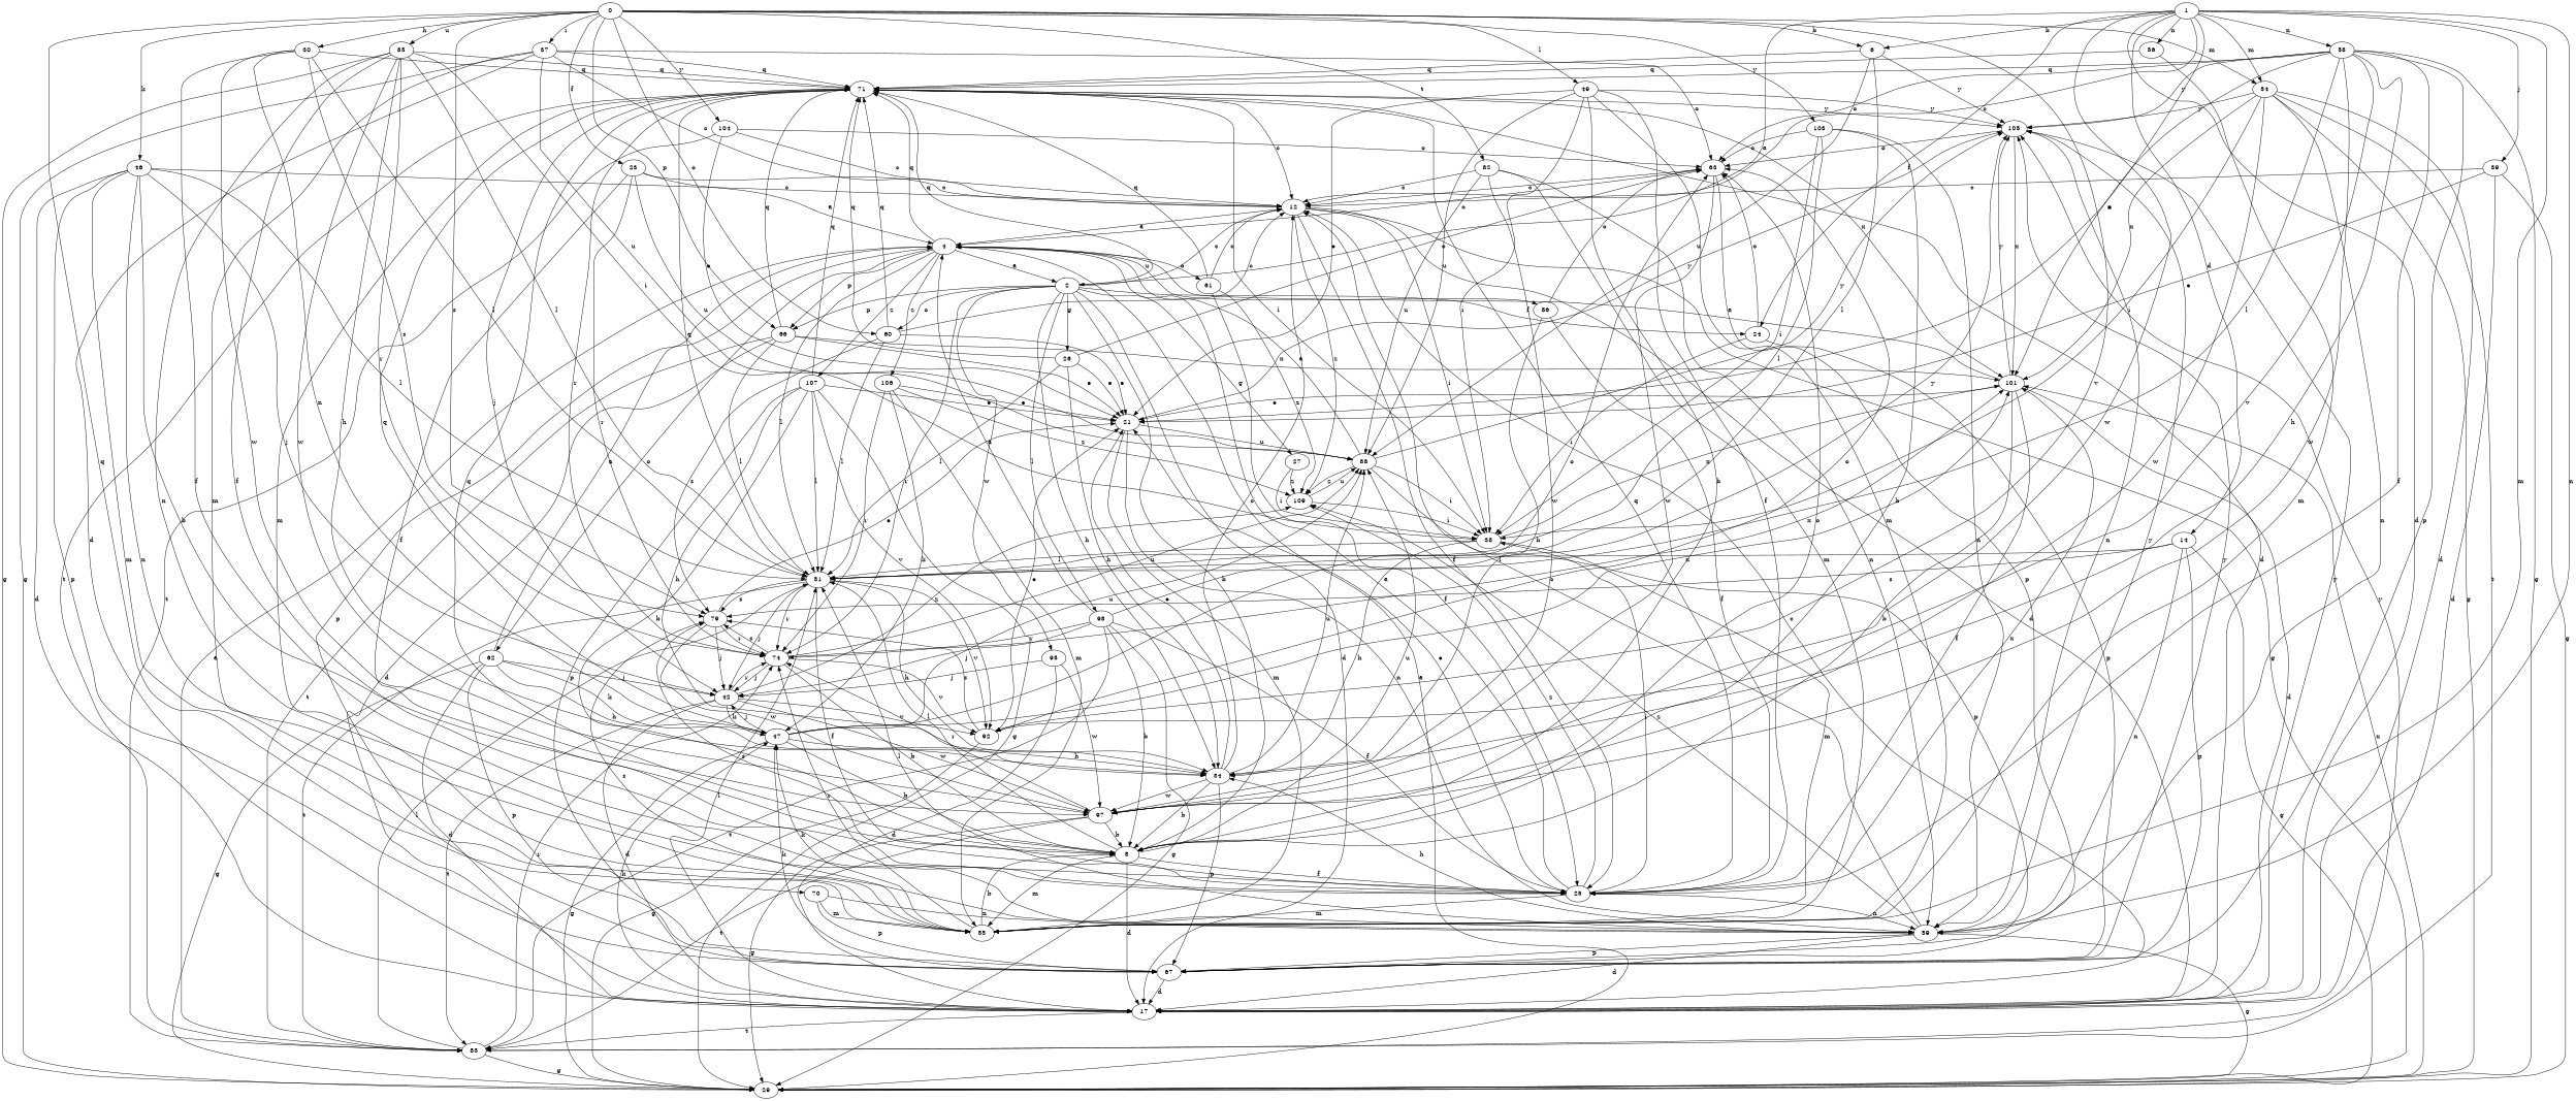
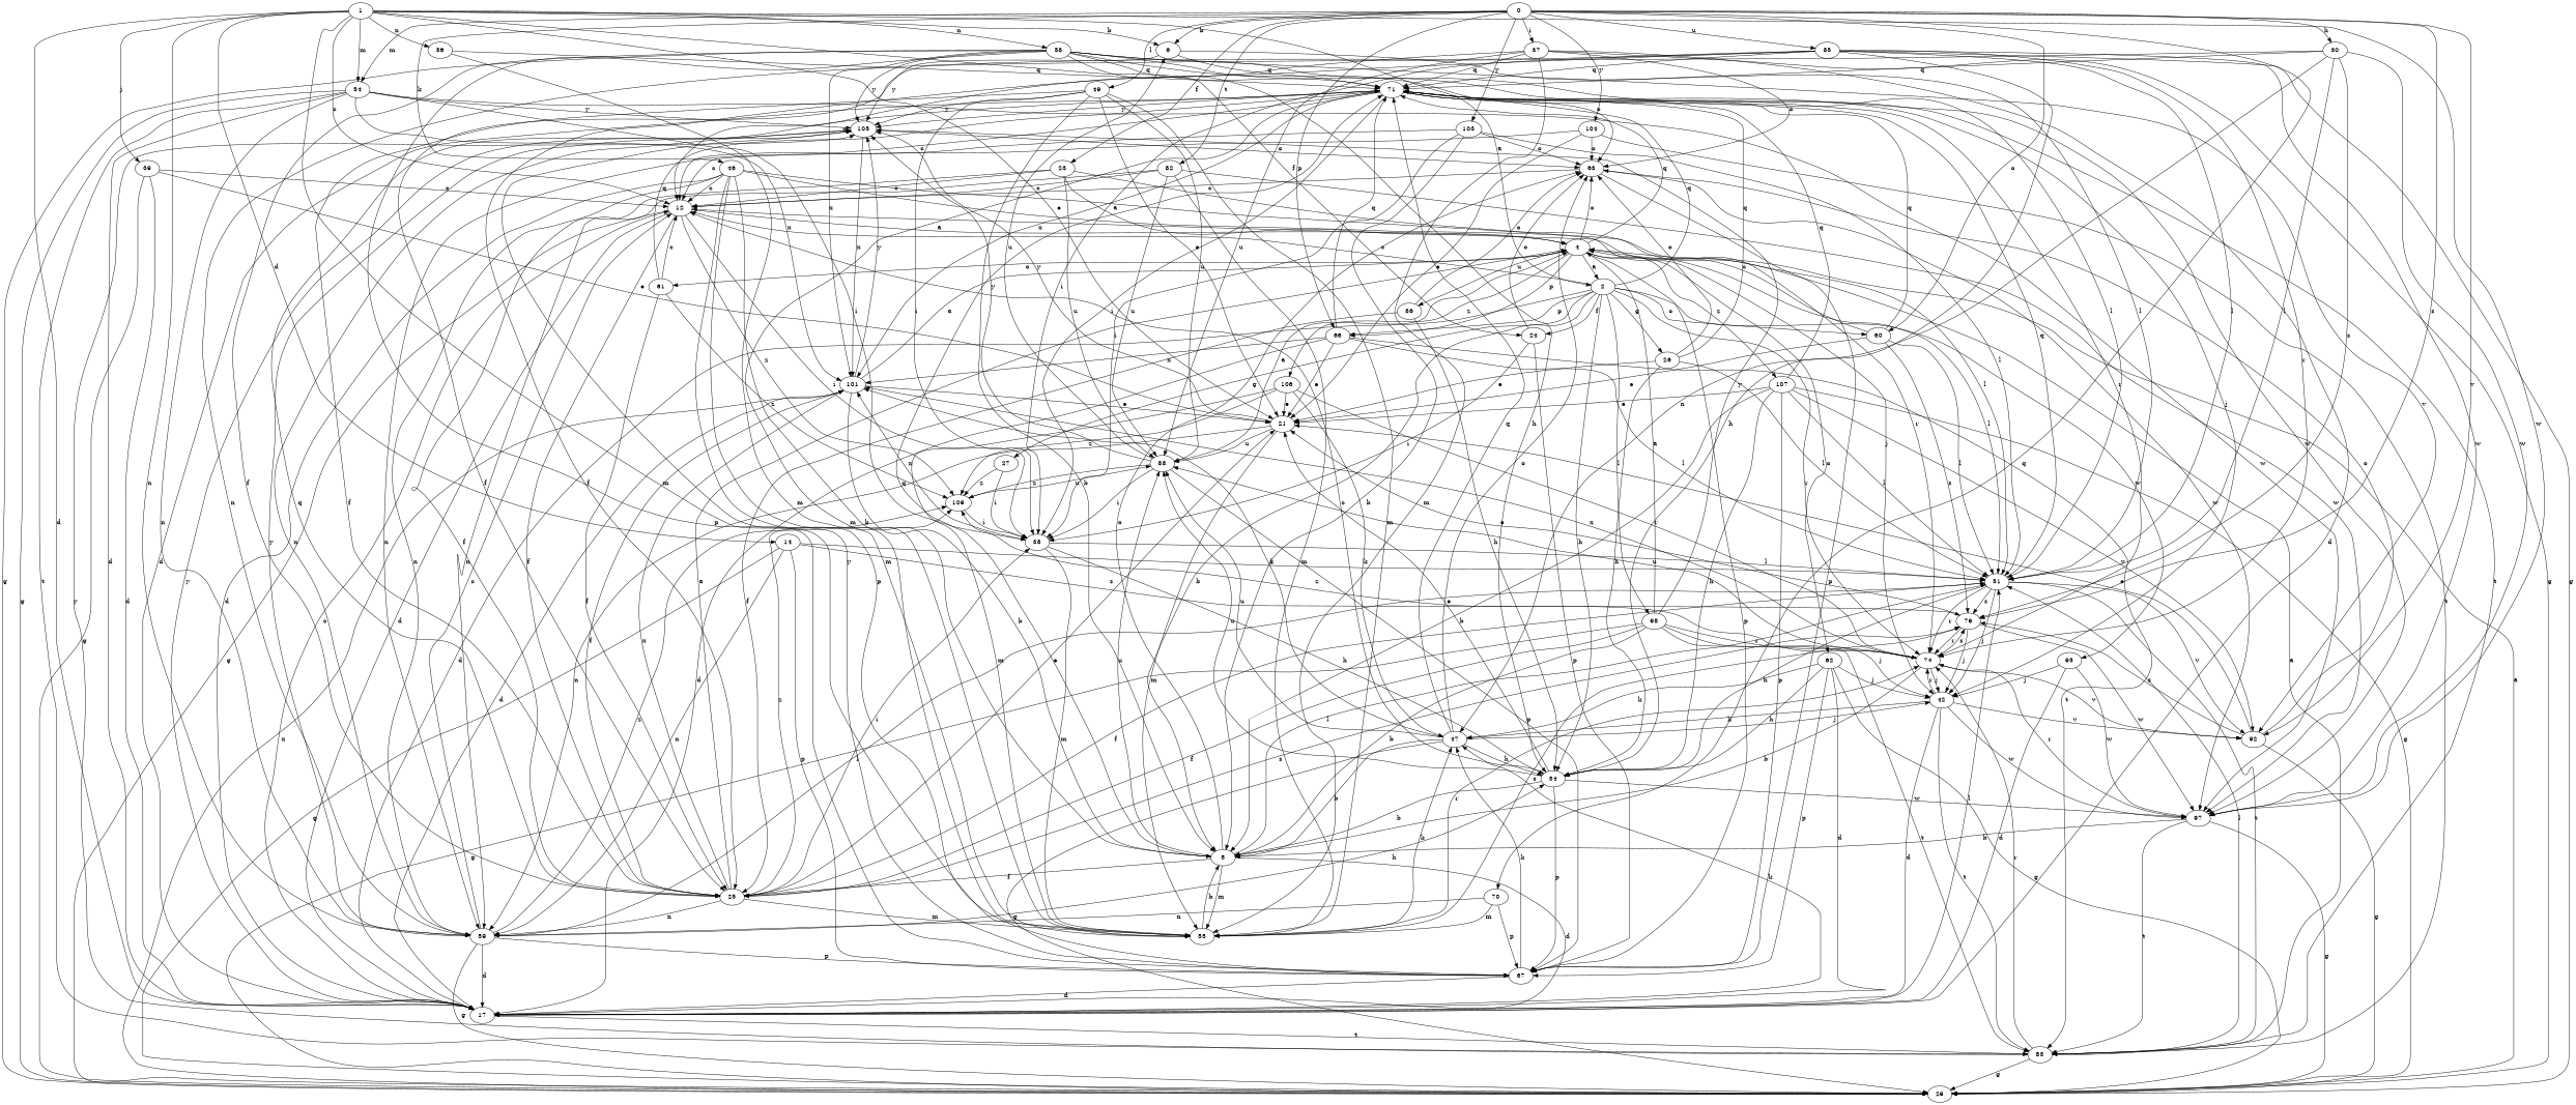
  strict digraph {
    0
    6
    23
    30
    37
    46
    49
    54
    60
    66
    70
    79
    82
    85
    92
    103
    104
    71
    51
    88
    105
    12
    74
    4
    25
    47
    97
    17
    55
    63
    29
    59
    8
    67
    42
    21
    38
    83
    101
    34
    1
    2
    14
    24
    39
    56
    58
    95
    26
    27
    98
    109
    61
    62
    86
    106
    107
    0 -> 6 [label=b]
    0 -> 23 [label=f]
    0 -> 30 [label=h]
    0 -> 37 [label=i]
    0 -> 46 [label=k]
    0 -> 49 [label=l]
    0 -> 54 [label=m]
    0 -> 60 [label=o]
    0 -> 66 [label=p]
    0 -> 70 [label=q]
    0 -> 79 [label=s]
    0 -> 82 [label=t]
    0 -> 85 [label=u]
    0 -> 92 [label=v]
    0 -> 103 [label=y]
    0 -> 104 [label=y]
    6 -> 71 [label=q]
    6 -> 51 [label=l]
-   6 -> 88 [label=u]
+   88 -> 6 [label=u]
    6 -> 105 [label=y]
    23 -> 88 [label=u]
    23 -> 12 [label=c]
    23 -> 74 [label=r]
    23 -> 4 [label=a]
    23 -> 25 [label=f]
    30 -> 79 [label=s]
    30 -> 71 [label=q]
    30 -> 51 [label=l]
    30 -> 25 [label=f]
    30 -> 47 [label=n]
    30 -> 97 [label=w]
    37 -> 71 [label=q]
    37 -> 88 [label=u]
    37 -> 12 [label=c]
    37 -> 17 [label=d]
    37 -> 55 [label=m]
    37 -> 63 [label=o]
    37 -> 29 [label=g]
    46 -> 51 [label=l]
    46 -> 12 [label=c]
    46 -> 17 [label=d]
    46 -> 55 [label=m]
    46 -> 59 [label=n]
    46 -> 8 [label=b]
    46 -> 67 [label=p]
    46 -> 42 [label=j]
    49 -> 88 [label=u]
    49 -> 105 [label=y]
    49 -> 25 [label=f]
    49 -> 55 [label=m]
    49 -> 8 [label=b]
    49 -> 21 [label=e]
    49 -> 38 [label=i]
    54 -> 105 [label=y]
    54 -> 97 [label=w]
    54 -> 17 [label=d]
    54 -> 29 [label=g]
    54 -> 59 [label=n]
    54 -> 38 [label=i]
    54 -> 83 [label=t]
    54 -> 101 [label=x]
    60 -> 79 [label=s]
    60 -> 71 [label=q]
    60 -> 51 [label=l]
    60 -> 12 [label=c]
    60 -> 21 [label=e]
    66 -> 71 [label=q]
    66 -> 51 [label=l]
    66 -> 17 [label=d]
    66 -> 21 [label=e]
    66 -> 83 [label=t]
    66 -> 101 [label=x]
    70 -> 55 [label=m]
    70 -> 59 [label=n]
    70 -> 67 [label=p]
    79 -> 74 [label=r]
    79 -> 97 [label=w]
    79 -> 42 [label=j]
    79 -> 21 [label=e]
    82 -> 88 [label=u]
    82 -> 12 [label=c]
    82 -> 97 [label=w]
    82 -> 55 [label=m]
    82 -> 59 [label=n]
    85 -> 71 [label=q]
    85 -> 51 [label=l]
    85 -> 74 [label=r]
    85 -> 25 [label=f]
    85 -> 97 [label=w]
    85 -> 29 [label=g]
    85 -> 59 [label=n]
    85 -> 38 [label=i]
    85 -> 34 [label=h]
    92 -> 79 [label=s]
    92 -> 63 [label=o]
    92 -> 29 [label=g]
    92 -> 21 [label=e]
    103 -> 51 [label=l]
    103 -> 63 [label=o]
    103 -> 59 [label=n]
    103 -> 8 [label=b]
    103 -> 38 [label=i]
    104 -> 12 [label=c]
    104 -> 63 [label=o]
    104 -> 21 [label=e]
    104 -> 83 [label=t]
    71 -> 105 [label=y]
    71 -> 12 [label=c]
    71 -> 74 [label=r]
    71 -> 17 [label=d]
    71 -> 55 [label=m]
    71 -> 42 [label=j]
    71 -> 38 [label=i]
    71 -> 83 [label=t]
    71 -> 101 [label=x]
    51 -> 79 [label=s]
    51 -> 92 [label=v]
    51 -> 71 [label=q]
    51 -> 74 [label=r]
    51 -> 25 [label=f]
    51 -> 42 [label=j]
    51 -> 83 [label=t]
    51 -> 34 [label=h]
    88 -> 105 [label=y]
    88 -> 4 [label=a]
    88 -> 67 [label=p]
    88 -> 38 [label=i]
    88 -> 109 [label=z]
    105 -> 63 [label=o]
    105 -> 59 [label=n]
    105 -> 101 [label=x]
    12 -> 4 [label=a]
    12 -> 25 [label=f]
    12 -> 17 [label=d]
    12 -> 29 [label=g]
    12 -> 38 [label=i]
    12 -> 109 [label=z]
    74 -> 79 [label=s]
    74 -> 92 [label=v]
    74 -> 88 [label=u]
    74 -> 8 [label=b]
    74 -> 42 [label=j]
    74 -> 101 [label=x]
    4 -> 66 [label=p]
    4 -> 71 [label=q]
    4 -> 51 [label=l]
    4 -> 63 [label=o]
    4 -> 67 [label=p]
    4 -> 2 [label=a]
    4 -> 61 [label=o]
    4 -> 62 [label=o]
    4 -> 86 [label=u]
    4 -> 106 [label=z]
    4 -> 107 [label=z]
    25 -> 79 [label=s]
    25 -> 71 [label=q]
    25 -> 4 [label=a]
    25 -> 55 [label=m]
    25 -> 59 [label=n]
    25 -> 21 [label=e]
    25 -> 38 [label=i]
    25 -> 101 [label=x]
    25 -> 109 [label=z]
    47 -> 71 [label=q]
    47 -> 88 [label=u]
    47 -> 63 [label=o]
    47 -> 29 [label=g]
    47 -> 8 [label=b]
    47 -> 42 [label=j]
    47 -> 101 [label=x]
    47 -> 34 [label=h]
    97 -> 74 [label=r]
    97 -> 29 [label=g]
    97 -> 8 [label=b]
    97 -> 83 [label=t]
    17 -> 51 [label=l]
    17 -> 105 [label=y]
    17 -> 12 [label=c]
    17 -> 47 [label=k]
    17 -> 83 [label=t]
    55 -> 79 [label=s]
    55 -> 74 [label=r]
    55 -> 47 [label=k]
    55 -> 8 [label=b]
    63 -> 12 [label=c]
    63 -> 97 [label=w]
    63 -> 67 [label=p]
    29 -> 4 [label=a]
    29 -> 101 [label=x]
    59 -> 51 [label=l]
    59 -> 105 [label=y]
    59 -> 12 [label=c]
    59 -> 17 [label=d]
    59 -> 29 [label=g]
    59 -> 67 [label=p]
    59 -> 34 [label=h]
    59 -> 109 [label=z]
    8 -> 71 [label=q]
    8 -> 51 [label=l]
    8 -> 88 [label=u]
    8 -> 25 [label=f]
    8 -> 17 [label=d]
    8 -> 55 [label=m]
    8 -> 63 [label=o]
    67 -> 105 [label=y]
    67 -> 47 [label=k]
    67 -> 17 [label=d]
    42 -> 92 [label=v]
    42 -> 74 [label=r]
    42 -> 47 [label=k]
    42 -> 97 [label=w]
    42 -> 17 [label=d]
    42 -> 83 [label=t]
-   42 -> 109 [label=z]
+   74 -> 109 [label=z]
    21 -> 88 [label=u]
    21 -> 105 [label=y]
    21 -> 55 [label=m]
    21 -> 59 [label=n]
    38 -> 51 [label=l]
    38 -> 55 [label=m]
    38 -> 101 [label=x]
    38 -> 34 [label=h]
    83 -> 51 [label=l]
    83 -> 105 [label=y]
    83 -> 74 [label=r]
    83 -> 4 [label=a]
    83 -> 29 [label=g]
    101 -> 105 [label=y]
    101 -> 4 [label=a]
    101 -> 25 [label=f]
    101 -> 17 [label=d]
    101 -> 8 [label=b]
    101 -> 21 [label=e]
    34 -> 88 [label=u]
    34 -> 12 [label=c]
    34 -> 97 [label=w]
    34 -> 8 [label=b]
    34 -> 67 [label=p]
    34 -> 21 [label=e]
    1 -> 6 [label=b]
    1 -> 54 [label=m]
    1 -> 12 [label=c]
    1 -> 97 [label=w]
    1 -> 17 [label=d]
    1 -> 55 [label=m]
    1 -> 59 [label=n]
    1 -> 21 [label=e]
    1 -> 2 [label=a]
    1 -> 14 [label=d]
    1 -> 24 [label=f]
    1 -> 39 [label=j]
    1 -> 56 [label=n]
    1 -> 58 [label=n]
    2 -> 60 [label=o]
    2 -> 66 [label=p]
    2 -> 71 [label=q]
    2 -> 12 [label=c]
    2 -> 74 [label=r]
    2 -> 17 [label=d]
    2 -> 8 [label=b]
    2 -> 34 [label=h]
    2 -> 24 [label=f]
    2 -> 95 [label=w]
    2 -> 26 [label=g]
    2 -> 27 [label=g]
    2 -> 98 [label=l]
    14 -> 79 [label=s]
    14 -> 51 [label=l]
    14 -> 29 [label=g]
    14 -> 59 [label=n]
    14 -> 67 [label=p]
    24 -> 63 [label=o]
    24 -> 67 [label=p]
    24 -> 38 [label=i]
    39 -> 12 [label=c]
    39 -> 17 [label=d]
    39 -> 29 [label=g]
    39 -> 21 [label=e]
    56 -> 71 [label=q]
    56 -> 55 [label=m]
    58 -> 92 [label=v]
    58 -> 71 [label=q]
    58 -> 51 [label=l]
    58 -> 105 [label=y]
    58 -> 25 [label=f]
    58 -> 97 [label=w]
    58 -> 63 [label=o]
    58 -> 29 [label=g]
    58 -> 67 [label=p]
    58 -> 101 [label=x]
    58 -> 34 [label=h]
    95 -> 97 [label=w]
    95 -> 17 [label=d]
    95 -> 42 [label=j]
    26 -> 71 [label=q]
    26 -> 51 [label=l]
    26 -> 63 [label=o]
    26 -> 21 [label=e]
    26 -> 34 [label=h]
    27 -> 38 [label=i]
    27 -> 109 [label=z]
    98 -> 105 [label=y]
    98 -> 74 [label=r]
    98 -> 4 [label=a]
    98 -> 25 [label=f]
    98 -> 29 [label=g]
    98 -> 8 [label=b]
    98 -> 42 [label=j]
    98 -> 83 [label=t]
    109 -> 88 [label=u]
    109 -> 38 [label=i]
    61 -> 71 [label=q]
    61 -> 12 [label=c]
    61 -> 25 [label=f]
    61 -> 109 [label=z]
-   62 -> 4 [label=a]
    62 -> 47 [label=k]
    62 -> 17 [label=d]
    62 -> 29 [label=g]
    62 -> 67 [label=p]
    62 -> 42 [label=j]
    62 -> 34 [label=h]
    86 -> 25 [label=f]
    86 -> 63 [label=o]
    86 -> 34 [label=h]
    106 -> 74 [label=r]
    106 -> 47 [label=k]
    106 -> 55 [label=m]
    106 -> 21 [label=e]
    106 -> 109 [label=z]
    107 -> 92 [label=v]
    107 -> 71 [label=q]
    107 -> 51 [label=l]
    107 -> 29 [label=g]
    107 -> 8 [label=b]
    107 -> 67 [label=p]
    107 -> 21 [label=e]
    107 -> 34 [label=h]
  }
